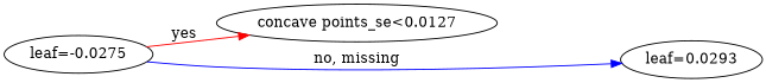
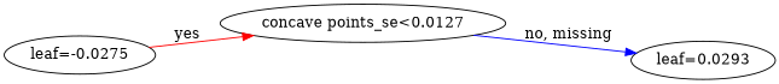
  digraph {
    rankdir=LR
    n1 [label="concave points_se<0.0127"]
    n2 [label="leaf=0.0293"]
    n3 [label="leaf=-0.0275"]
-   n3 -> n2 [color="#0000FF" label="no, missing"]
+   n1 -> n2 [color="#0000FF" label="no, missing"]
    n3 -> n1 [color="#FF0000" label=yes]
  }
